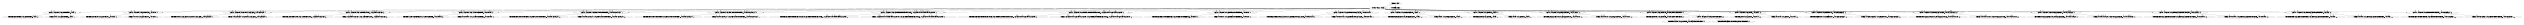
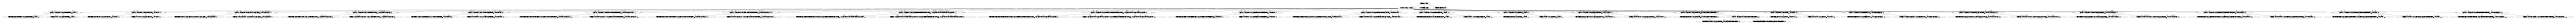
  digraph {
    n1 [label=<(METHOD,&lt;clinit&gt;)>]
    n2 [label=<(BLOCK,&lt;empty&gt;,&lt;empty&gt;)>]
    n3 [label=<(MODIFIER,STATIC)>]
+   n4 [label=<(METHOD_RETURN,void)>]
    n5 [label=<(&lt;operator&gt;.assignment,String ANTLIB_PREFIX = &quot;antlib:&quot;)<SUB>37</SUB>>]
    n6 [label=<(&lt;operator&gt;.assignment,String ANT_VERSION = &quot;ant.version&quot;)<SUB>42</SUB>>]
    n7 [label=<(&lt;operator&gt;.assignment,String BUILD_SYSCLASSPATH = &quot;build.sysclasspath&quot;)<SUB>47</SUB>>]
    n8 [label=<(&lt;operator&gt;.assignment,String SCRIPT_REPOSITORY = &quot;org.apache.ant.scriptrepo&quot;)<SUB>53</SUB>>]
    n9 [label=<(&lt;operator&gt;.assignment,String SYSTEM_LOADER_REF = &quot;ant.coreLoader&quot;)<SUB>59</SUB>>]
    n10 [label=<(&lt;operator&gt;.assignment,String REPOSITORY_DIR_PROPERTY = &quot;ant.maven.repository.dir&quot;)<SUB>66</SUB>>]
    n11 [label=<(&lt;operator&gt;.assignment,String REPOSITORY_URL_PROPERTY = &quot;ant.maven.repository.url&quot;)<SUB>72</SUB>>]
    n12 [label=<(&lt;operator&gt;.assignment,String TASKDEF_PROPERTIES_RESOURCE = &quot;/org/apache/tools/ant/taskdefs/defaults.properties&quot;)<SUB>78</SUB>>]
    n13 [label=<(&lt;operator&gt;.assignment,String TYPEDEFS_PROPERTIES_RESOURCE = &quot;/org/apache/tools/ant/types/defaults.properties&quot;)<SUB>84</SUB>>]
    n14 [label=<(&lt;operator&gt;.assignment,String ANT_EXECUTOR_REFERENCE = &quot;ant.executor&quot;)<SUB>91</SUB>>]
    n15 [label=<(&lt;operator&gt;.assignment,String ANT_EXECUTOR_CLASSNAME = &quot;ant.executor.class&quot;)<SUB>97</SUB>>]
    n16 [label=<(&lt;operator&gt;.assignment,String PROJECT_BASEDIR = &quot;basedir&quot;)<SUB>102</SUB>>]
    n17 [label=<(&lt;operator&gt;.assignment,String ANT_FILE = &quot;ant.file&quot;)<SUB>107</SUB>>]
    n18 [label=<(&lt;operator&gt;.assignment,String ANT_JAVA_VERSION = &quot;ant.java.version&quot;)<SUB>113</SUB>>]
    n19 [label=<(&lt;operator&gt;.assignment,String ANT_HOME = Launcher.ANTHOME_PROPERTY)<SUB>119</SUB>>]
    n20 [label=<(&lt;operator&gt;.assignment,String ANT_LIB = &quot;ant.core.lib&quot;)<SUB>125</SUB>>]
    n21 [label=<(&lt;operator&gt;.assignment,String REGEXP_IMPL = &quot;ant.regexp.regexpimpl&quot;)<SUB>131</SUB>>]
    n22 [label=<(&lt;operator&gt;.assignment,String BUILD_JAVAC_SOURCE = &quot;ant.build.javac.source&quot;)<SUB>139</SUB>>]
    n23 [label=<(&lt;operator&gt;.assignment,String BUILD_JAVAC_TARGET = &quot;ant.build.javac.target&quot;)<SUB>147</SUB>>]
    n24 [label=<(&lt;operator&gt;.assignment,String REFID_CLASSPATH_REUSE_LOADER = &quot;ant.reuse.loader&quot;)<SUB>154</SUB>>]
    n25 [label=<(&lt;operator&gt;.assignment,String REFID_CLASSPATH_LOADER_PREFIX = &quot;ant.loader.&quot;)<SUB>160</SUB>>]
    n26 [label=<(&lt;operator&gt;.assignment,String REFID_PROPERTY_HELPER = &quot;ant.PropertyHelper&quot;)<SUB>166</SUB>>]
    n27 [label=<(IDENTIFIER,ANTLIB_PREFIX,String ANTLIB_PREFIX = &quot;antlib:&quot;)<SUB>37</SUB>>]
    n28 [label=<(LITERAL,&quot;antlib:&quot;,String ANTLIB_PREFIX = &quot;antlib:&quot;)<SUB>37</SUB>>]
    n29 [label=<(IDENTIFIER,ANT_VERSION,String ANT_VERSION = &quot;ant.version&quot;)<SUB>42</SUB>>]
    n30 [label=<(LITERAL,&quot;ant.version&quot;,String ANT_VERSION = &quot;ant.version&quot;)<SUB>42</SUB>>]
    n31 [label=<(IDENTIFIER,BUILD_SYSCLASSPATH,String BUILD_SYSCLASSPATH = &quot;build.sysclasspath&quot;)<SUB>47</SUB>>]
    n32 [label=<(LITERAL,&quot;build.sysclasspath&quot;,String BUILD_SYSCLASSPATH = &quot;build.sysclasspath&quot;)<SUB>47</SUB>>]
    n33 [label=<(IDENTIFIER,SCRIPT_REPOSITORY,String SCRIPT_REPOSITORY = &quot;org.apache.ant.scriptrepo&quot;)<SUB>53</SUB>>]
    n34 [label=<(LITERAL,&quot;org.apache.ant.scriptrepo&quot;,String SCRIPT_REPOSITORY = &quot;org.apache.ant.scriptrepo&quot;)<SUB>53</SUB>>]
    n35 [label=<(IDENTIFIER,SYSTEM_LOADER_REF,String SYSTEM_LOADER_REF = &quot;ant.coreLoader&quot;)<SUB>59</SUB>>]
    n36 [label=<(LITERAL,&quot;ant.coreLoader&quot;,String SYSTEM_LOADER_REF = &quot;ant.coreLoader&quot;)<SUB>59</SUB>>]
    n37 [label=<(IDENTIFIER,REPOSITORY_DIR_PROPERTY,String REPOSITORY_DIR_PROPERTY = &quot;ant.maven.repository.dir&quot;)<SUB>66</SUB>>]
    n38 [label=<(LITERAL,&quot;ant.maven.repository.dir&quot;,String REPOSITORY_DIR_PROPERTY = &quot;ant.maven.repository.dir&quot;)<SUB>66</SUB>>]
    n39 [label=<(IDENTIFIER,REPOSITORY_URL_PROPERTY,String REPOSITORY_URL_PROPERTY = &quot;ant.maven.repository.url&quot;)<SUB>72</SUB>>]
    n40 [label=<(LITERAL,&quot;ant.maven.repository.url&quot;,String REPOSITORY_URL_PROPERTY = &quot;ant.maven.repository.url&quot;)<SUB>72</SUB>>]
    n41 [label=<(IDENTIFIER,TASKDEF_PROPERTIES_RESOURCE,String TASKDEF_PROPERTIES_RESOURCE = &quot;/org/apache/tools/ant/taskdefs/defaults.properties&quot;)<SUB>78</SUB>>]
    n42 [label=<(LITERAL,&quot;/org/apache/tools/ant/taskdefs/defaults.properties&quot;,String TASKDEF_PROPERTIES_RESOURCE = &quot;/org/apache/tools/ant/taskdefs/defaults.properties&quot;)<SUB>79</SUB>>]
    n43 [label=<(IDENTIFIER,TYPEDEFS_PROPERTIES_RESOURCE,String TYPEDEFS_PROPERTIES_RESOURCE = &quot;/org/apache/tools/ant/types/defaults.properties&quot;)<SUB>84</SUB>>]
    n44 [label=<(LITERAL,&quot;/org/apache/tools/ant/types/defaults.properties&quot;,String TYPEDEFS_PROPERTIES_RESOURCE = &quot;/org/apache/tools/ant/types/defaults.properties&quot;)<SUB>85</SUB>>]
    n45 [label=<(IDENTIFIER,ANT_EXECUTOR_REFERENCE,String ANT_EXECUTOR_REFERENCE = &quot;ant.executor&quot;)<SUB>91</SUB>>]
    n46 [label=<(LITERAL,&quot;ant.executor&quot;,String ANT_EXECUTOR_REFERENCE = &quot;ant.executor&quot;)<SUB>91</SUB>>]
    n47 [label=<(IDENTIFIER,ANT_EXECUTOR_CLASSNAME,String ANT_EXECUTOR_CLASSNAME = &quot;ant.executor.class&quot;)<SUB>97</SUB>>]
    n48 [label=<(LITERAL,&quot;ant.executor.class&quot;,String ANT_EXECUTOR_CLASSNAME = &quot;ant.executor.class&quot;)<SUB>97</SUB>>]
    n49 [label=<(IDENTIFIER,PROJECT_BASEDIR,String PROJECT_BASEDIR = &quot;basedir&quot;)<SUB>102</SUB>>]
    n50 [label=<(LITERAL,&quot;basedir&quot;,String PROJECT_BASEDIR = &quot;basedir&quot;)<SUB>102</SUB>>]
    n51 [label=<(IDENTIFIER,ANT_FILE,String ANT_FILE = &quot;ant.file&quot;)<SUB>107</SUB>>]
    n52 [label=<(LITERAL,&quot;ant.file&quot;,String ANT_FILE = &quot;ant.file&quot;)<SUB>107</SUB>>]
    n53 [label=<(IDENTIFIER,ANT_JAVA_VERSION,String ANT_JAVA_VERSION = &quot;ant.java.version&quot;)<SUB>113</SUB>>]
    n54 [label=<(LITERAL,&quot;ant.java.version&quot;,String ANT_JAVA_VERSION = &quot;ant.java.version&quot;)<SUB>113</SUB>>]
    n55 [label=<(IDENTIFIER,ANT_HOME,String ANT_HOME = Launcher.ANTHOME_PROPERTY)<SUB>119</SUB>>]
    n56 [label=<(&lt;operator&gt;.fieldAccess,Launcher.ANTHOME_PROPERTY)<SUB>189</SUB>>]
    n57 [label=<(IDENTIFIER,ANT_LIB,String ANT_LIB = &quot;ant.core.lib&quot;)<SUB>125</SUB>>]
    n58 [label=<(LITERAL,&quot;ant.core.lib&quot;,String ANT_LIB = &quot;ant.core.lib&quot;)<SUB>125</SUB>>]
    n59 [label=<(IDENTIFIER,REGEXP_IMPL,String REGEXP_IMPL = &quot;ant.regexp.regexpimpl&quot;)<SUB>131</SUB>>]
    n60 [label=<(LITERAL,&quot;ant.regexp.regexpimpl&quot;,String REGEXP_IMPL = &quot;ant.regexp.regexpimpl&quot;)<SUB>131</SUB>>]
    n61 [label=<(IDENTIFIER,BUILD_JAVAC_SOURCE,String BUILD_JAVAC_SOURCE = &quot;ant.build.javac.source&quot;)<SUB>139</SUB>>]
    n62 [label=<(LITERAL,&quot;ant.build.javac.source&quot;,String BUILD_JAVAC_SOURCE = &quot;ant.build.javac.source&quot;)<SUB>139</SUB>>]
    n63 [label=<(IDENTIFIER,BUILD_JAVAC_TARGET,String BUILD_JAVAC_TARGET = &quot;ant.build.javac.target&quot;)<SUB>147</SUB>>]
    n64 [label=<(LITERAL,&quot;ant.build.javac.target&quot;,String BUILD_JAVAC_TARGET = &quot;ant.build.javac.target&quot;)<SUB>147</SUB>>]
    n65 [label=<(IDENTIFIER,REFID_CLASSPATH_REUSE_LOADER,String REFID_CLASSPATH_REUSE_LOADER = &quot;ant.reuse.loader&quot;)<SUB>154</SUB>>]
    n66 [label=<(LITERAL,&quot;ant.reuse.loader&quot;,String REFID_CLASSPATH_REUSE_LOADER = &quot;ant.reuse.loader&quot;)<SUB>154</SUB>>]
    n67 [label=<(IDENTIFIER,REFID_CLASSPATH_LOADER_PREFIX,String REFID_CLASSPATH_LOADER_PREFIX = &quot;ant.loader.&quot;)<SUB>160</SUB>>]
    n68 [label=<(LITERAL,&quot;ant.loader.&quot;,String REFID_CLASSPATH_LOADER_PREFIX = &quot;ant.loader.&quot;)<SUB>160</SUB>>]
    n69 [label=<(IDENTIFIER,REFID_PROPERTY_HELPER,String REFID_PROPERTY_HELPER = &quot;ant.PropertyHelper&quot;)<SUB>166</SUB>>]
    n70 [label=<(LITERAL,&quot;ant.PropertyHelper&quot;,String REFID_PROPERTY_HELPER = &quot;ant.PropertyHelper&quot;)<SUB>166</SUB>>]
    n71 [label=<(IDENTIFIER,Launcher,String ANT_HOME = Launcher.ANTHOME_PROPERTY)<SUB>119</SUB>>]
    n72 [label=<(FIELD_IDENTIFIER,ANTHOME_PROPERTY,ANTHOME_PROPERTY)<SUB>219</SUB>>]
    n1 -> n2
    n1 -> n3
+   n1 -> n4
    n2 -> n5
    n2 -> n6
    n2 -> n7
    n2 -> n8
    n2 -> n9
    n2 -> n10
    n2 -> n11
    n2 -> n12
    n2 -> n13
    n2 -> n14
    n2 -> n15
    n2 -> n16
    n2 -> n17
    n2 -> n18
    n2 -> n19
    n2 -> n20
    n2 -> n21
    n2 -> n22
    n2 -> n23
    n2 -> n24
    n2 -> n25
    n2 -> n26
    n5 -> n27
    n5 -> n28
    n6 -> n29
    n6 -> n30
    n7 -> n31
    n7 -> n32
    n8 -> n33
    n8 -> n34
    n9 -> n35
    n9 -> n36
    n10 -> n37
    n10 -> n38
    n11 -> n39
    n11 -> n40
    n12 -> n41
    n12 -> n42
    n13 -> n43
    n13 -> n44
    n14 -> n45
    n14 -> n46
    n15 -> n47
    n15 -> n48
    n16 -> n49
    n16 -> n50
    n17 -> n51
    n17 -> n52
    n18 -> n53
    n18 -> n54
    n19 -> n55
    n19 -> n56
    n20 -> n57
    n20 -> n58
    n21 -> n59
    n21 -> n60
    n22 -> n61
    n22 -> n62
    n23 -> n63
    n23 -> n64
    n24 -> n65
    n24 -> n66
    n25 -> n67
    n25 -> n68
    n26 -> n69
    n26 -> n70
    n56 -> n71
    n56 -> n72
  }
